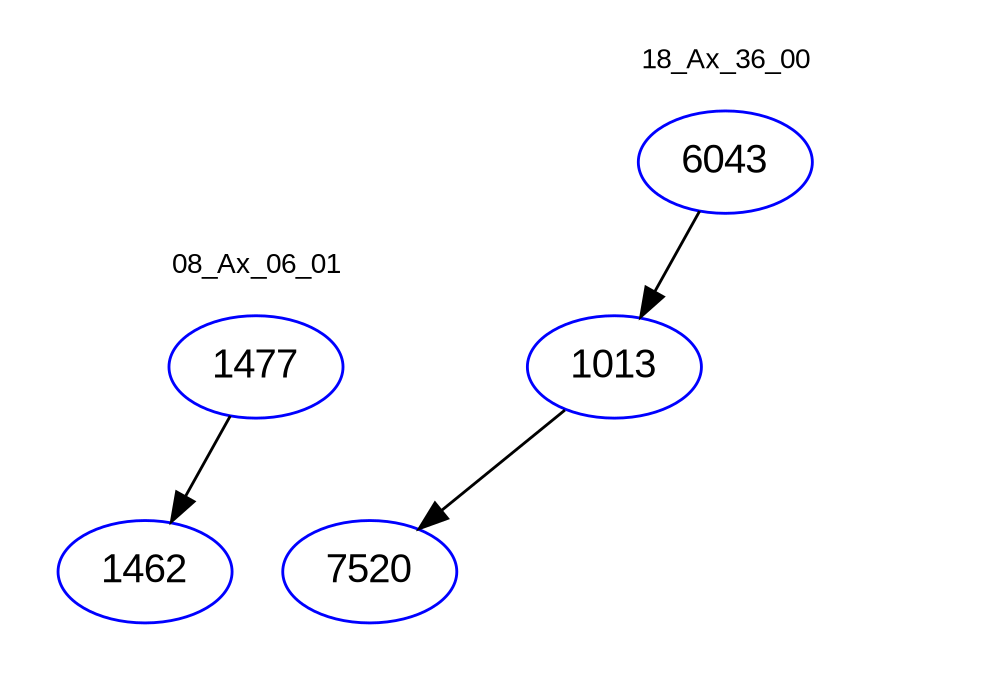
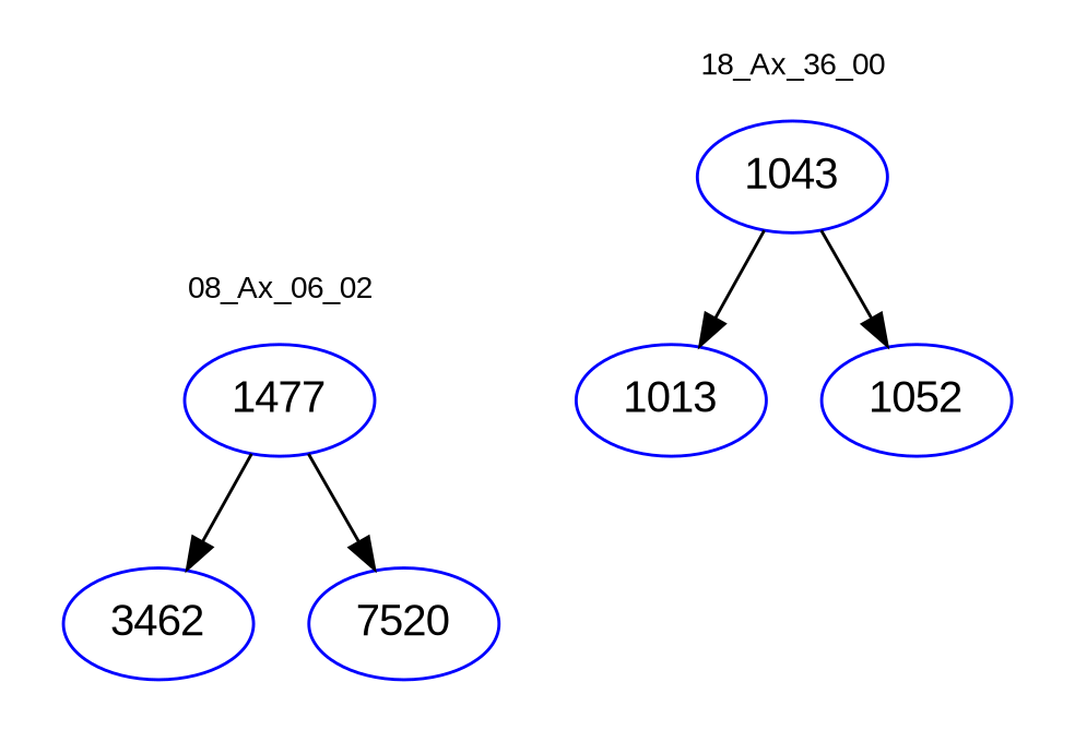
  digraph {
    fontname="Liberation Sans"
    node [color=blue fontname="Liberation Sans"]
    edge [color=black fontname="Liberation Sans"]
    n1 [label=1477]
-   n2 [label=1462]
+   n2 [label=3462]
    n3 [label=7520]
-   n4 [label=6043]
+   n4 [label=1043]
    n5 [label=1013]
+   n6 [label=1052]
    subgraph cluster_1 {
      color=white
      fontsize=10
-     label="08_Ax_06_01"
+     label="08_Ax_06_02"
      n1
      n2
      n3
    }
    subgraph cluster_2 {
      color=white
      fontsize=10
      label="18_Ax_36_00"
      n4
      n5
+     n6
    }
    n1 -> n2
-   n5 -> n3
+   n1 -> n3
    n4 -> n5
+   n4 -> n6
  }
